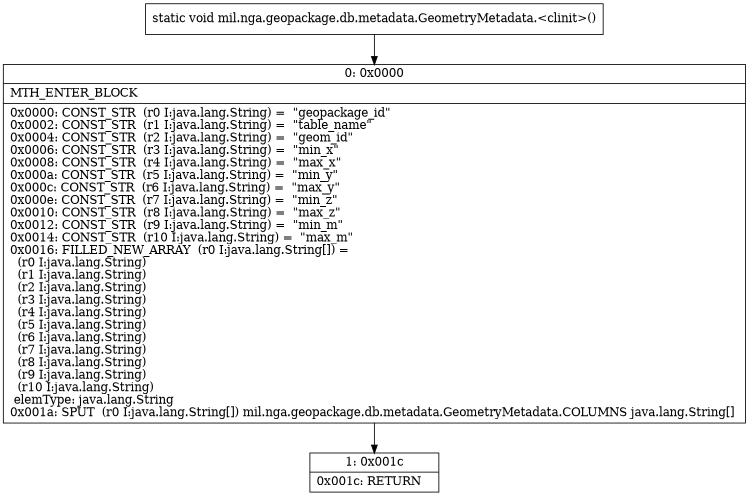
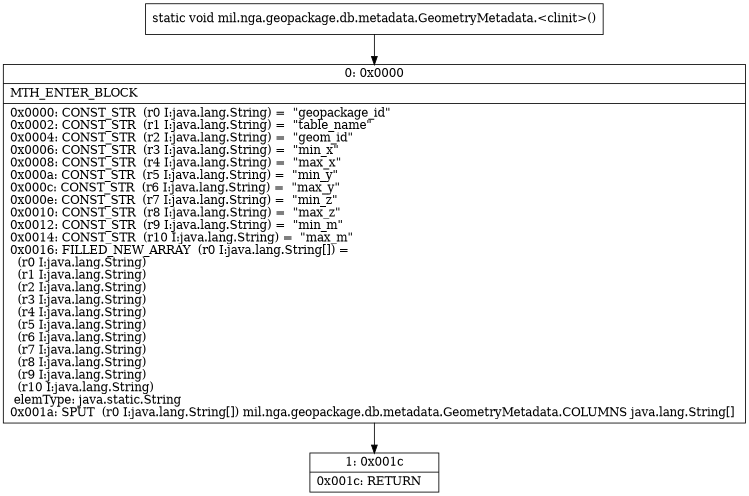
  digraph {
    node [shape=record]
-   n1 [label="{0\:\ 0x0000|MTH_ENTER_BLOCK\l|0x0000: CONST_STR  (r0 I:java.lang.String) =  \"geopackage_id\" \l0x0002: CONST_STR  (r1 I:java.lang.String) =  \"table_name\" \l0x0004: CONST_STR  (r2 I:java.lang.String) =  \"geom_id\" \l0x0006: CONST_STR  (r3 I:java.lang.String) =  \"min_x\" \l0x0008: CONST_STR  (r4 I:java.lang.String) =  \"max_x\" \l0x000a: CONST_STR  (r5 I:java.lang.String) =  \"min_y\" \l0x000c: CONST_STR  (r6 I:java.lang.String) =  \"max_y\" \l0x000e: CONST_STR  (r7 I:java.lang.String) =  \"min_z\" \l0x0010: CONST_STR  (r8 I:java.lang.String) =  \"max_z\" \l0x0012: CONST_STR  (r9 I:java.lang.String) =  \"min_m\" \l0x0014: CONST_STR  (r10 I:java.lang.String) =  \"max_m\" \l0x0016: FILLED_NEW_ARRAY  (r0 I:java.lang.String[]) = \l  (r0 I:java.lang.String)\l  (r1 I:java.lang.String)\l  (r2 I:java.lang.String)\l  (r3 I:java.lang.String)\l  (r4 I:java.lang.String)\l  (r5 I:java.lang.String)\l  (r6 I:java.lang.String)\l  (r7 I:java.lang.String)\l  (r8 I:java.lang.String)\l  (r9 I:java.lang.String)\l  (r10 I:java.lang.String)\l elemType: java.lang.String \l0x001a: SPUT  (r0 I:java.lang.String[]) mil.nga.geopackage.db.metadata.GeometryMetadata.COLUMNS java.lang.String[] \l}"]
+   n1 [label="{0\:\ 0x0000|MTH_ENTER_BLOCK\l|0x0000: CONST_STR  (r0 I:java.lang.String) =  \"geopackage_id\" \l0x0002: CONST_STR  (r1 I:java.lang.String) =  \"table_name\" \l0x0004: CONST_STR  (r2 I:java.lang.String) =  \"geom_id\" \l0x0006: CONST_STR  (r3 I:java.lang.String) =  \"min_x\" \l0x0008: CONST_STR  (r4 I:java.lang.String) =  \"max_x\" \l0x000a: CONST_STR  (r5 I:java.lang.String) =  \"min_y\" \l0x000c: CONST_STR  (r6 I:java.lang.String) =  \"max_y\" \l0x000e: CONST_STR  (r7 I:java.lang.String) =  \"min_z\" \l0x0010: CONST_STR  (r8 I:java.lang.String) =  \"max_z\" \l0x0012: CONST_STR  (r9 I:java.lang.String) =  \"min_m\" \l0x0014: CONST_STR  (r10 I:java.lang.String) =  \"max_m\" \l0x0016: FILLED_NEW_ARRAY  (r0 I:java.lang.String[]) = \l  (r0 I:java.lang.String)\l  (r1 I:java.lang.String)\l  (r2 I:java.lang.String)\l  (r3 I:java.lang.String)\l  (r4 I:java.lang.String)\l  (r5 I:java.lang.String)\l  (r6 I:java.lang.String)\l  (r7 I:java.lang.String)\l  (r8 I:java.lang.String)\l  (r9 I:java.lang.String)\l  (r10 I:java.lang.String)\l elemType: java.static.String \l0x001a: SPUT  (r0 I:java.lang.String[]) mil.nga.geopackage.db.metadata.GeometryMetadata.COLUMNS java.lang.String[] \l}"]
    n2 [label="{1\:\ 0x001c|0x001c: RETURN   \l}"]
    n3 [label="{static void mil.nga.geopackage.db.metadata.GeometryMetadata.\<clinit\>() }"]
    n1 -> n2
    n3 -> n1
  }
